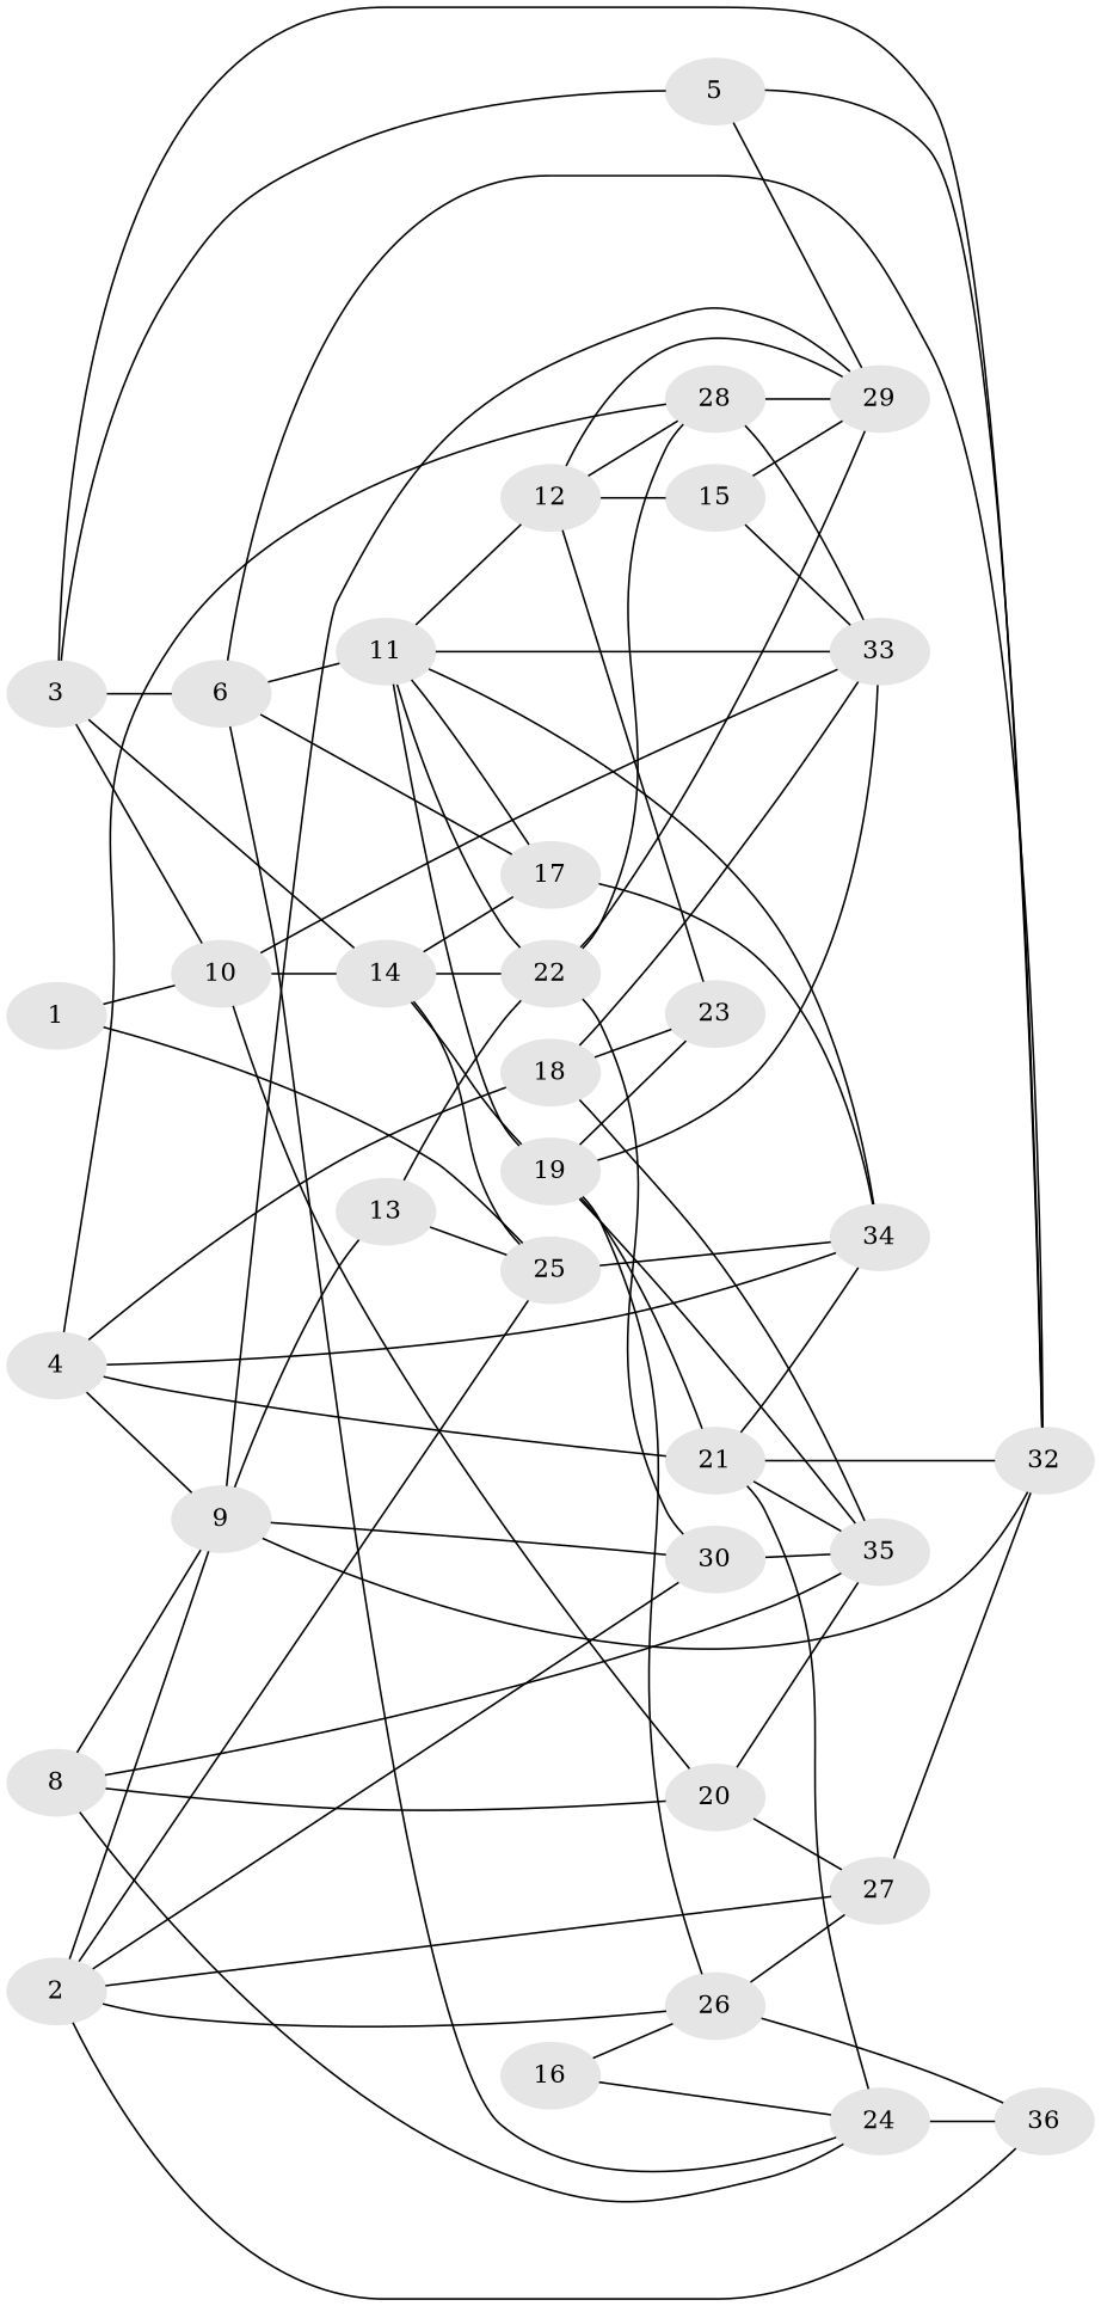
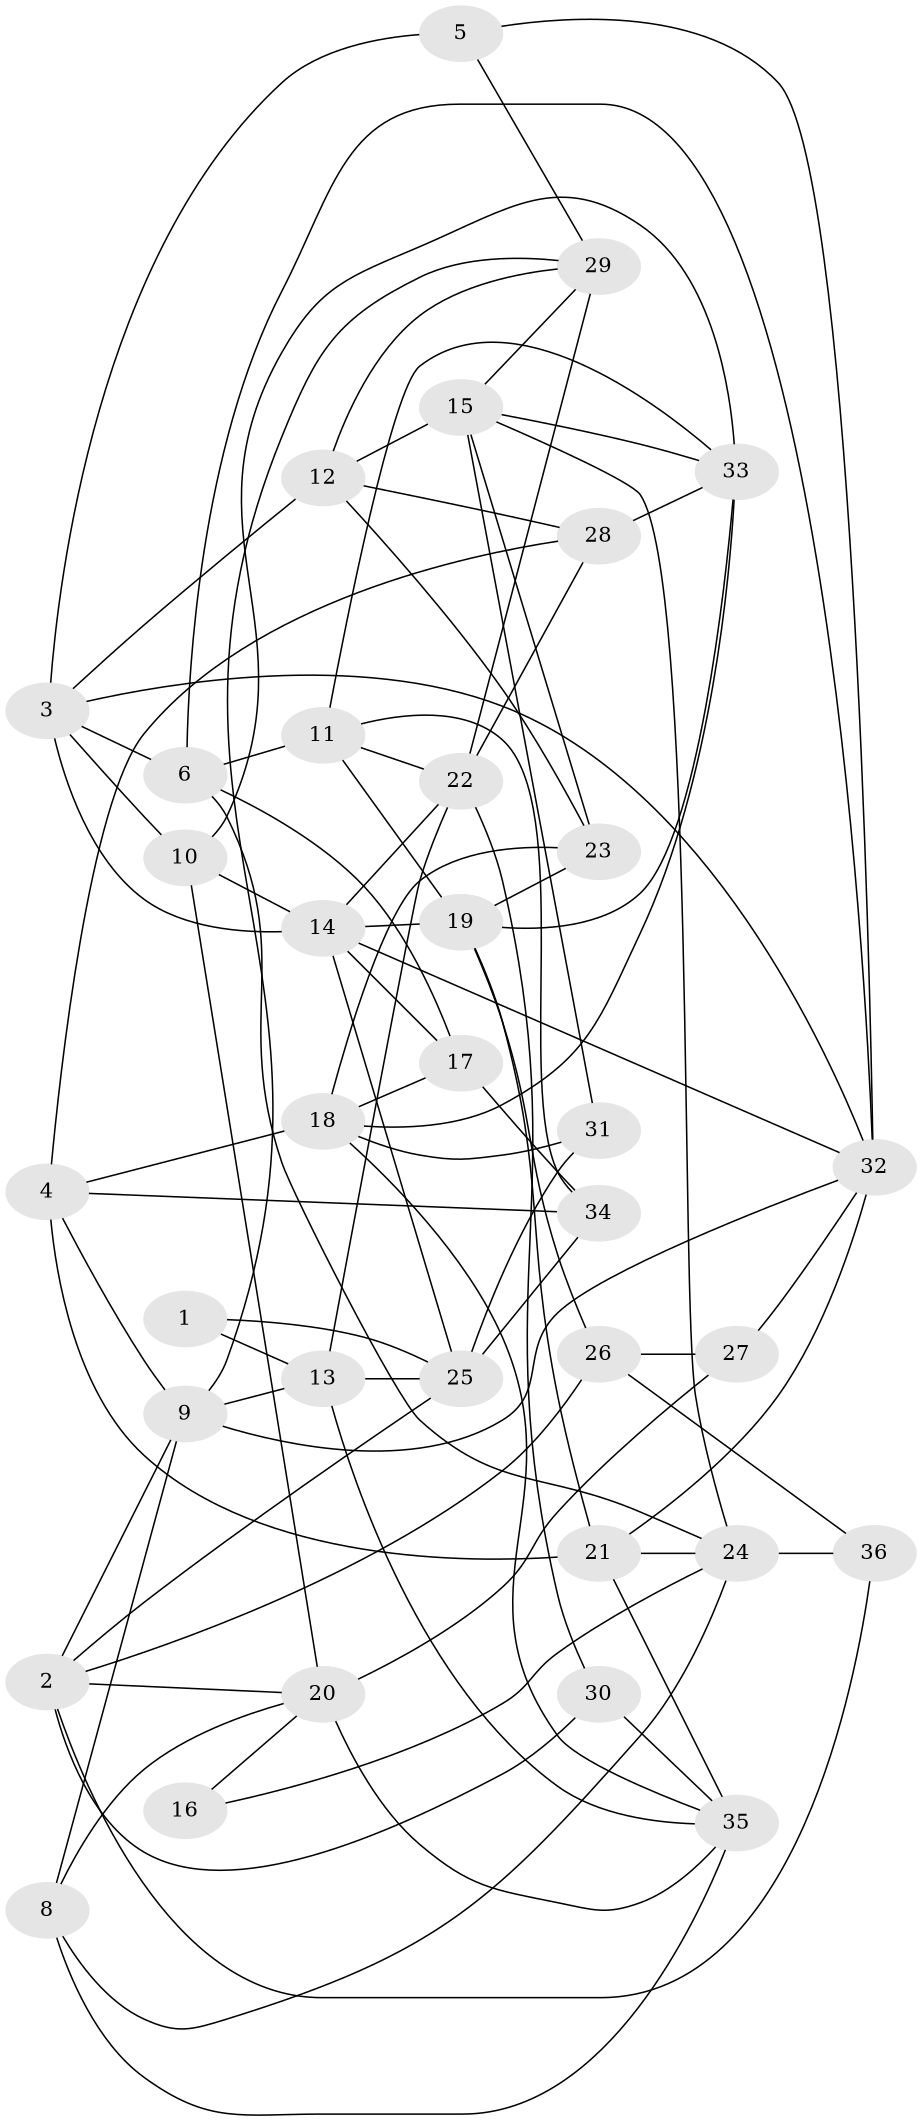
  graph {
    rankdir=LR
    node [color=gray90 style=filled]
    edge [weight=1.0]
    1
    10
    25
    14
    20
    33
    34
+   31
    2
    9
    26
    27
    30
    36
    32
    29
    13
    35
    3
    5
    6
    12
    11
    17
    24
    28
    15
    23
    19
    22
    4
    18
    21
    8
    16
-   1 -- 10
+   1 -- 13
    1 -- 25
    10 -- 14
    10 -- 20
    10 -- 33
    25 -- 34
+   25 -- 31
    14 -- 25
+   14 -- 32
    14 -- 17
    14 -- 19
    14 -- 22
    20 -- 27
    20 -- 35 [weight=2.0]
    2 -- 25
    2 -- 9
    2 -- 26
-   2 -- 27 [weight=2.0]
+   2 -- 20 [weight=2.0]
    2 -- 30
    2 -- 36
-   9 -- 30 [weight=2.0]
    9 -- 32
    9 -- 29
    9 -- 13
    26 -- 27
    26 -- 36
    27 -- 32 [weight=2.0]
    30 -- 35
    13 -- 25
    13 -- 22
    3 -- 10
    3 -- 14
    3 -- 32
    3 -- 5
    3 -- 6
-   11 -- 12
+   3 -- 12
    5 -- 32
    5 -- 29
    6 -- 32
    6 -- 11
    6 -- 17
    6 -- 24
    12 -- 29
    12 -- 28
    12 -- 15
    12 -- 23
    11 -- 33 [weight=2.0]
    11 -- 34
-   11 -- 17
+   18 -- 17
    11 -- 19
    11 -- 22
    17 -- 34
    24 -- 36
    28 -- 33 [weight=2.0]
-   28 -- 29 [weight=2.0]
    15 -- 33
+   15 -- 31
    15 -- 29
+   15 -- 24
+   15 -- 23
    19 -- 33
    19 -- 26
-   19 -- 35
+   13 -- 35
    19 -- 23 [weight=2.0]
    19 -- 21
    22 -- 30
    22 -- 29
    22 -- 28
    4 -- 34
    4 -- 9
    4 -- 28
    4 -- 18
    4 -- 21
    18 -- 33
+   18 -- 31
    18 -- 35 [weight=2.0]
    18 -- 23
-   21 -- 34
    21 -- 32
    21 -- 35
    21 -- 24
    8 -- 20
    8 -- 9
    8 -- 35
    8 -- 24
-   16 -- 26
+   16 -- 20
    16 -- 24
  }
